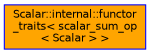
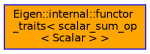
  digraph {
    rankdir=LR
-   n1 [color=blue fillcolor=orange fontname=Helvetica fontsize=10 height=0.2 label="Scalar::internal::functor\l_traits\< scalar_sum_op\l\< Scalar \> \>" shape=record style=filled width=0.4]
+   n1 [color=blue fillcolor=orange fontname=Helvetica fontsize=10 height=0.2 label="Eigen::internal::functor\l_traits\< scalar_sum_op\l\< Scalar \> \>" shape=record style=filled width=0.4]
  }
